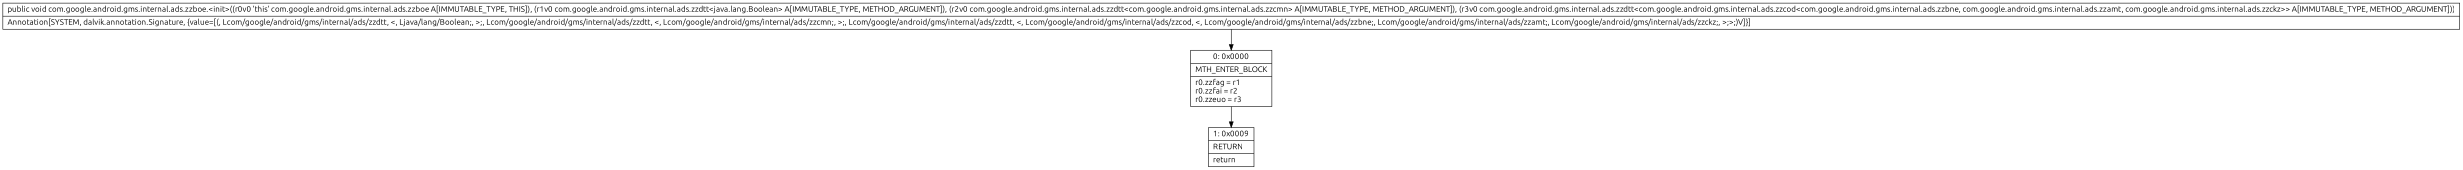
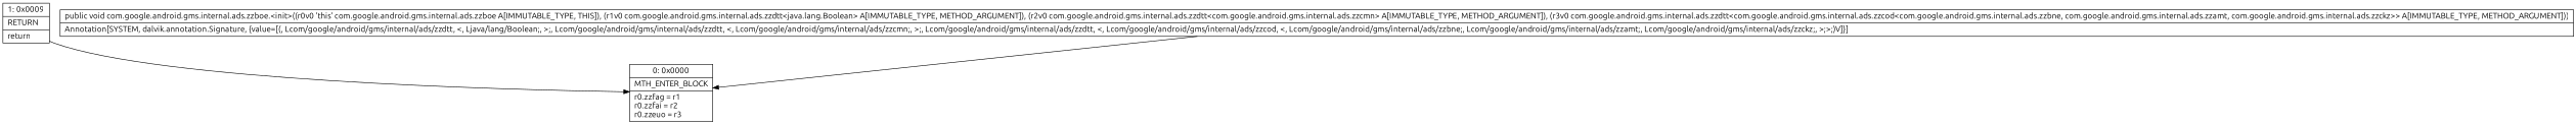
  digraph {
    fontname=Ubuntu
    node [shape=record fontname=Ubuntu]
    edge [fontname=Ubuntu]
    n1 [label="{0\:\ 0x0000|MTH_ENTER_BLOCK\l|r0.zzfag = r1\lr0.zzfai = r2\lr0.zzeuo = r3\l}"]
    n2 [label="{1\:\ 0x0009|RETURN\l|return\l}"]
    n3 [label="{public void com.google.android.gms.internal.ads.zzboe.\<init\>((r0v0 'this' com.google.android.gms.internal.ads.zzboe A[IMMUTABLE_TYPE, THIS]), (r1v0 com.google.android.gms.internal.ads.zzdtt\<java.lang.Boolean\> A[IMMUTABLE_TYPE, METHOD_ARGUMENT]), (r2v0 com.google.android.gms.internal.ads.zzdtt\<com.google.android.gms.internal.ads.zzcmn\> A[IMMUTABLE_TYPE, METHOD_ARGUMENT]), (r3v0 com.google.android.gms.internal.ads.zzdtt\<com.google.android.gms.internal.ads.zzcod\<com.google.android.gms.internal.ads.zzbne, com.google.android.gms.internal.ads.zzamt, com.google.android.gms.internal.ads.zzckz\>\> A[IMMUTABLE_TYPE, METHOD_ARGUMENT]))  | Annotation[SYSTEM, dalvik.annotation.Signature, \{value=[(, Lcom\/google\/android\/gms\/internal\/ads\/zzdtt, \<, Ljava\/lang\/Boolean;, \>;, Lcom\/google\/android\/gms\/internal\/ads\/zzdtt, \<, Lcom\/google\/android\/gms\/internal\/ads\/zzcmn;, \>;, Lcom\/google\/android\/gms\/internal\/ads\/zzdtt, \<, Lcom\/google\/android\/gms\/internal\/ads\/zzcod, \<, Lcom\/google\/android\/gms\/internal\/ads\/zzbne;, Lcom\/google\/android\/gms\/internal\/ads\/zzamt;, Lcom\/google\/android\/gms\/internal\/ads\/zzckz;, \>;\>;)V]\}]\l}"]
-   n1 -> n2
+   n2 -> n1
    n3 -> n1
  }
